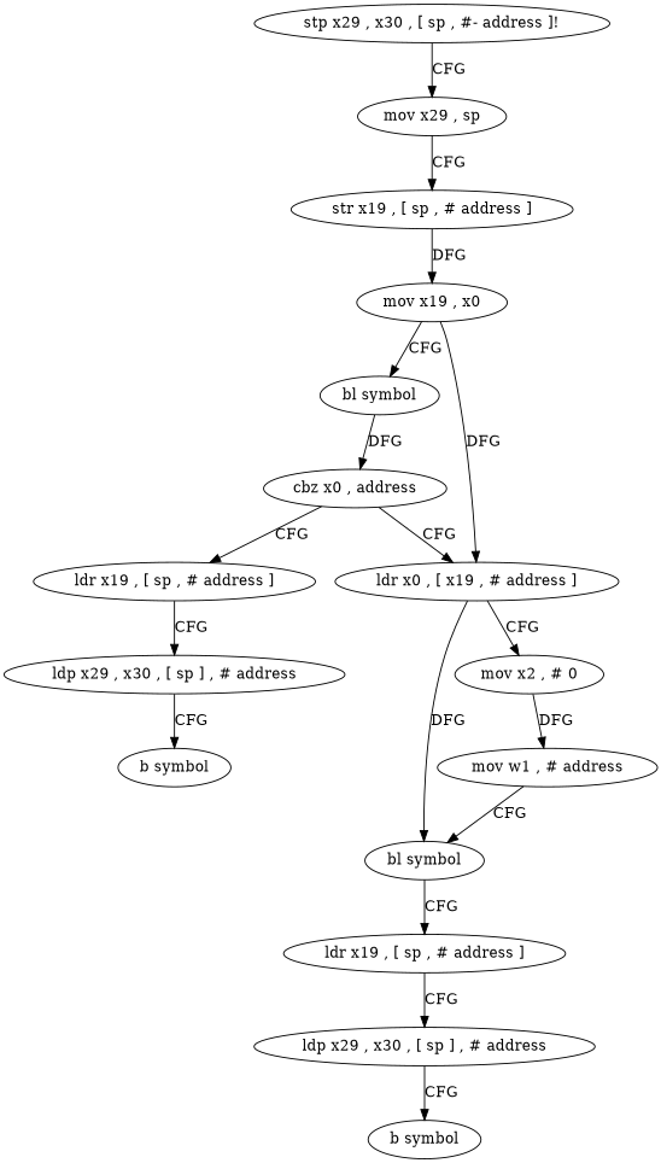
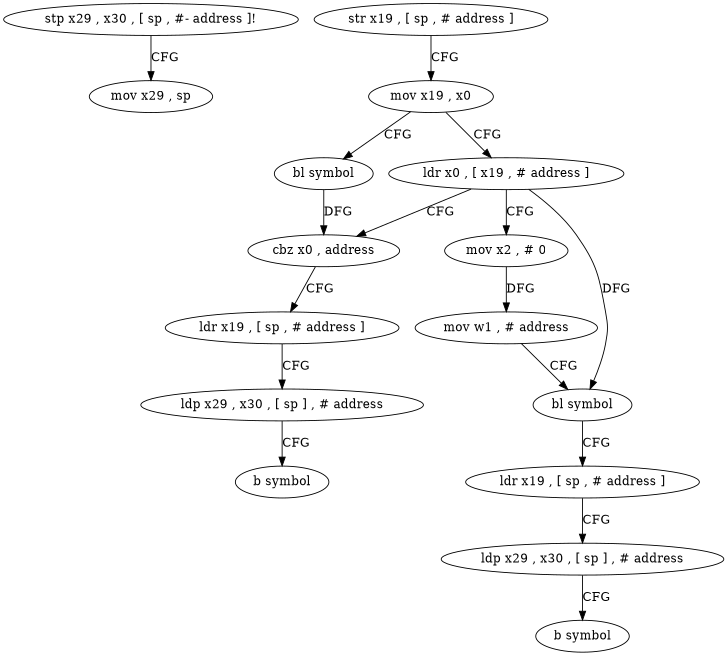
  digraph {
    n1 [label="stp x29 , x30 , [ sp , #- address ]!"]
    n2 [label="mov x29 , sp"]
    n3 [label="str x19 , [ sp , # address ]"]
    n4 [label="mov x19 , x0"]
    n5 [label="bl symbol"]
    n6 [label="ldr x0 , [ x19 , # address ]"]
    n7 [label="cbz x0 , address"]
    n8 [label="mov x2 , # 0"]
    n9 [label="bl symbol"]
    n10 [label="ldr x19 , [ sp , # address ]"]
    n11 [label="ldp x29 , x30 , [ sp ] , # address"]
    n12 [label="mov w1 , # address"]
    n13 [label="ldr x19 , [ sp , # address ]"]
    n14 [label="b symbol"]
    n15 [label="ldp x29 , x30 , [ sp ] , # address"]
    n16 [label="b symbol"]
    n1 -> n2 [label=CFG]
-   n2 -> n3 [label=CFG]
-   n3 -> n4 [label=DFG]
+   n3 -> n4 [label=CFG]
    n4 -> n5 [label=CFG]
-   n4 -> n6 [label=DFG]
+   n4 -> n6 [label=CFG]
    n5 -> n7 [label=DFG]
    n6 -> n8 [label=CFG]
    n6 -> n9 [label=DFG]
-   n7 -> n6 [label=CFG]
+   n6 -> n7 [label=CFG]
    n7 -> n10 [label=CFG]
    n8 -> n12 [label=DFG]
    n9 -> n13 [label=CFG]
    n10 -> n11 [label=CFG]
    n11 -> n14 [label=CFG]
    n12 -> n9 [label=CFG]
    n13 -> n15 [label=CFG]
    n15 -> n16 [label=CFG]
  }
